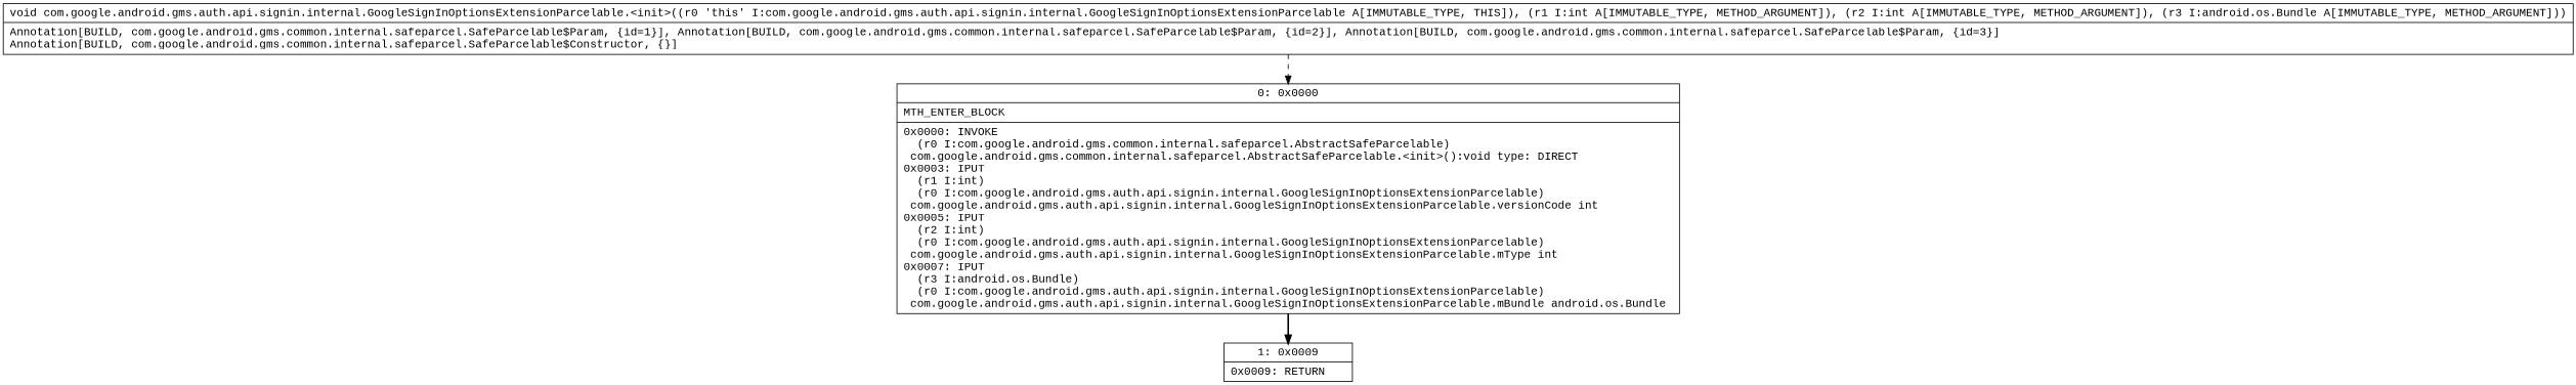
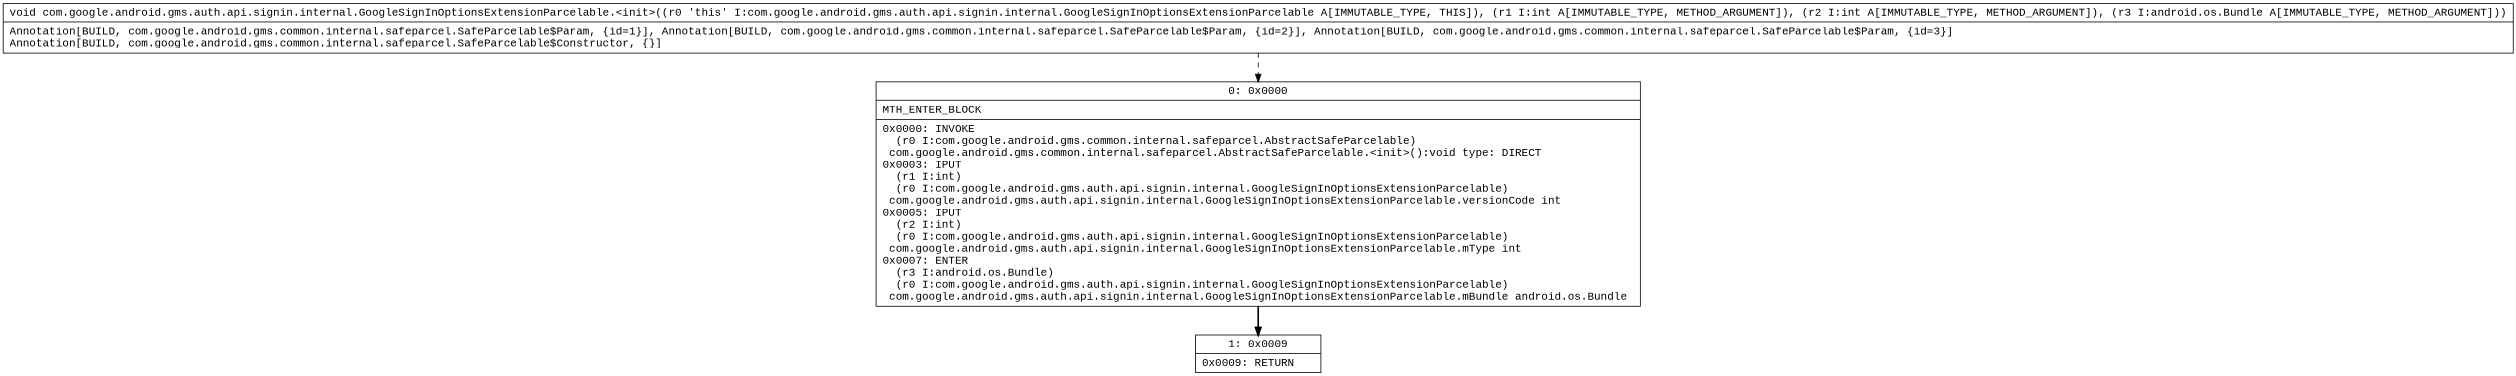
  digraph {
    fontname="Liberation Mono"
    node [shape=record fontname="Liberation Mono"]
    edge [fontname="Liberation Mono"]
-   n1 [label="{0\:\ 0x0000|MTH_ENTER_BLOCK\l|0x0000: INVOKE  \l  (r0 I:com.google.android.gms.common.internal.safeparcel.AbstractSafeParcelable)\l com.google.android.gms.common.internal.safeparcel.AbstractSafeParcelable.\<init\>():void type: DIRECT \l0x0003: IPUT  \l  (r1 I:int)\l  (r0 I:com.google.android.gms.auth.api.signin.internal.GoogleSignInOptionsExtensionParcelable)\l com.google.android.gms.auth.api.signin.internal.GoogleSignInOptionsExtensionParcelable.versionCode int \l0x0005: IPUT  \l  (r2 I:int)\l  (r0 I:com.google.android.gms.auth.api.signin.internal.GoogleSignInOptionsExtensionParcelable)\l com.google.android.gms.auth.api.signin.internal.GoogleSignInOptionsExtensionParcelable.mType int \l0x0007: IPUT  \l  (r3 I:android.os.Bundle)\l  (r0 I:com.google.android.gms.auth.api.signin.internal.GoogleSignInOptionsExtensionParcelable)\l com.google.android.gms.auth.api.signin.internal.GoogleSignInOptionsExtensionParcelable.mBundle android.os.Bundle \l}"]
+   n1 [label="{0\:\ 0x0000|MTH_ENTER_BLOCK\l|0x0000: INVOKE  \l  (r0 I:com.google.android.gms.common.internal.safeparcel.AbstractSafeParcelable)\l com.google.android.gms.common.internal.safeparcel.AbstractSafeParcelable.\<init\>():void type: DIRECT \l0x0003: IPUT  \l  (r1 I:int)\l  (r0 I:com.google.android.gms.auth.api.signin.internal.GoogleSignInOptionsExtensionParcelable)\l com.google.android.gms.auth.api.signin.internal.GoogleSignInOptionsExtensionParcelable.versionCode int \l0x0005: IPUT  \l  (r2 I:int)\l  (r0 I:com.google.android.gms.auth.api.signin.internal.GoogleSignInOptionsExtensionParcelable)\l com.google.android.gms.auth.api.signin.internal.GoogleSignInOptionsExtensionParcelable.mType int \l0x0007: ENTER  \l  (r3 I:android.os.Bundle)\l  (r0 I:com.google.android.gms.auth.api.signin.internal.GoogleSignInOptionsExtensionParcelable)\l com.google.android.gms.auth.api.signin.internal.GoogleSignInOptionsExtensionParcelable.mBundle android.os.Bundle \l}"]
    n2 [label="{1\:\ 0x0009|0x0009: RETURN   \l}"]
    n3 [label="{void com.google.android.gms.auth.api.signin.internal.GoogleSignInOptionsExtensionParcelable.\<init\>((r0 'this' I:com.google.android.gms.auth.api.signin.internal.GoogleSignInOptionsExtensionParcelable A[IMMUTABLE_TYPE, THIS]), (r1 I:int A[IMMUTABLE_TYPE, METHOD_ARGUMENT]), (r2 I:int A[IMMUTABLE_TYPE, METHOD_ARGUMENT]), (r3 I:android.os.Bundle A[IMMUTABLE_TYPE, METHOD_ARGUMENT]))  | Annotation[BUILD, com.google.android.gms.common.internal.safeparcel.SafeParcelable$Param, \{id=1\}], Annotation[BUILD, com.google.android.gms.common.internal.safeparcel.SafeParcelable$Param, \{id=2\}], Annotation[BUILD, com.google.android.gms.common.internal.safeparcel.SafeParcelable$Param, \{id=3\}]\lAnnotation[BUILD, com.google.android.gms.common.internal.safeparcel.SafeParcelable$Constructor, \{\}]\l}"]
    n1 -> n2 [style=bold]
    n3 -> n1 [style=dashed]
  }
